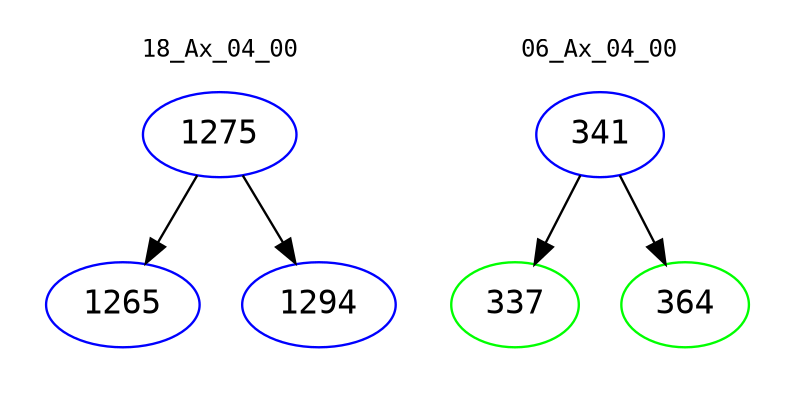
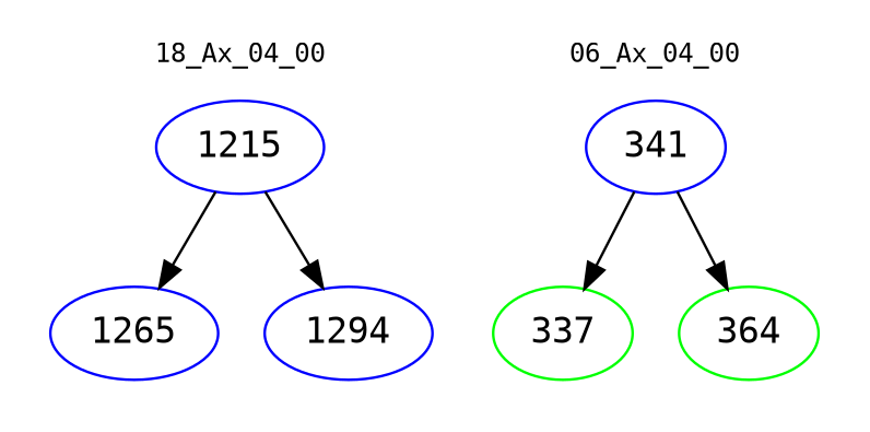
  digraph {
    fontname="DejaVu Sans Mono"
    node [color=blue fontname="DejaVu Sans Mono"]
    edge [color=black fontname="DejaVu Sans Mono"]
-   n1 [label=1275]
+   n1 [label=1215]
    n2 [label=1265]
    n3 [label=1294]
    n4 [label=341]
    n5 [color=green label=337]
    n6 [color=green label=364]
    subgraph cluster_1 {
      color=white
      fontsize=10
      label="18_Ax_04_00"
      n1
      n2
      n3
    }
    subgraph cluster_2 {
      color=white
      fontsize=10
      label="06_Ax_04_00"
      n4
      n5
      n6
    }
    n1 -> n2
    n1 -> n3
    n4 -> n5
    n4 -> n6
  }
